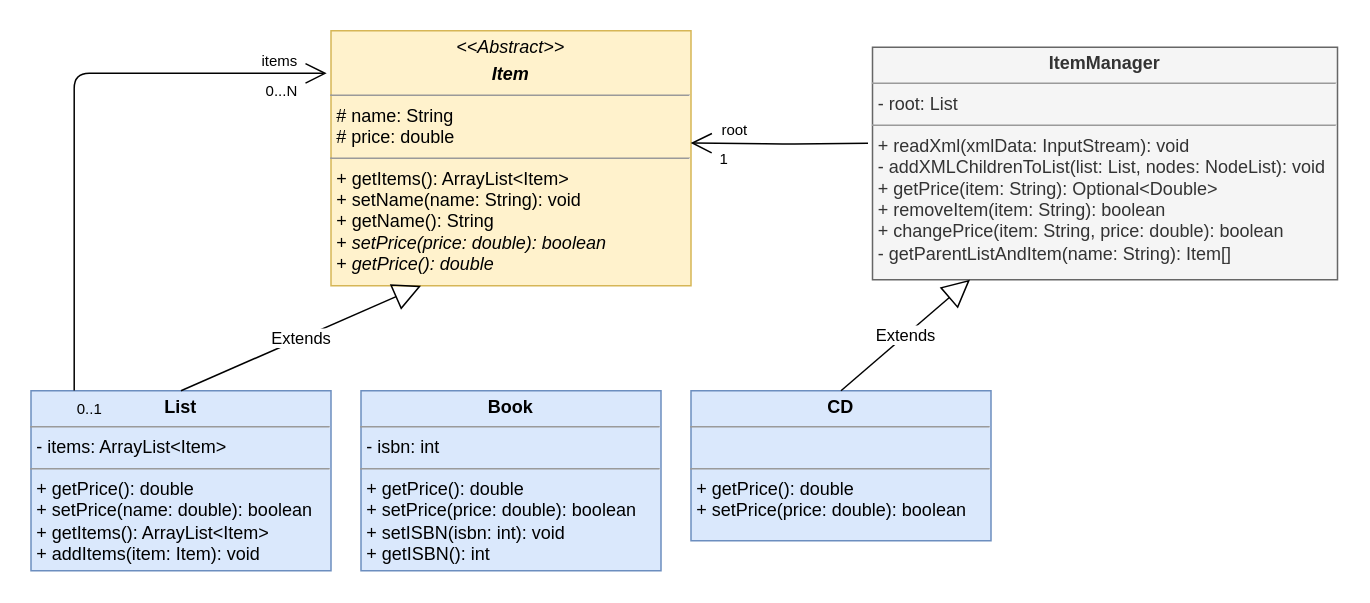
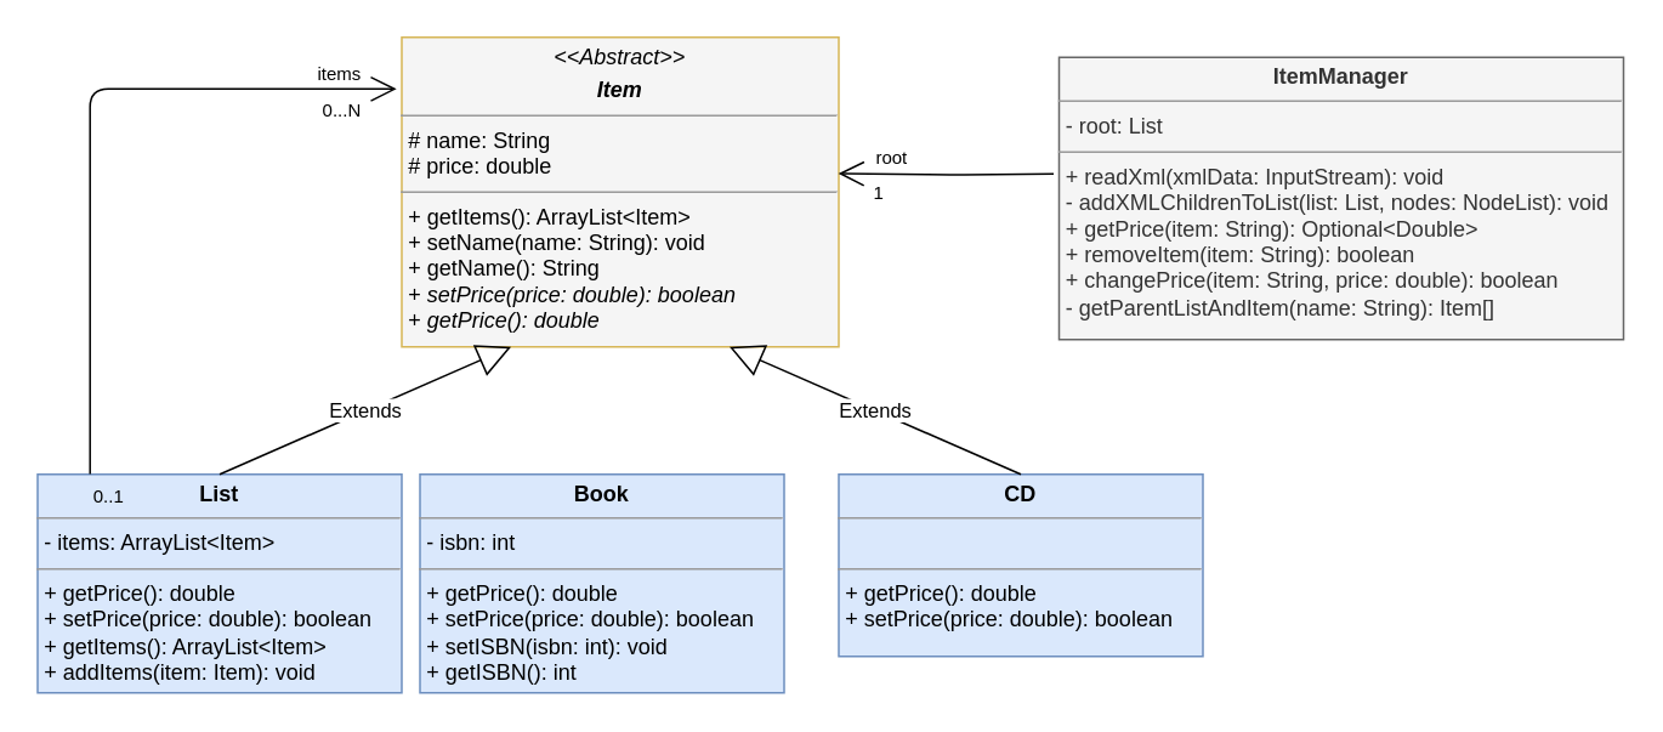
  <mxCell id="0" />
  <mxCell id="1" parent="0" />
- <mxCell id="2" value="&lt;p style=&quot;margin:0px;margin-top:4px;text-align:center;&quot;&gt;&lt;i&gt;&amp;lt;&amp;lt;Abstract&amp;gt;&amp;gt;&lt;/i&gt;&lt;/p&gt;&lt;p style=&quot;margin:0px;margin-top:4px;text-align:center;&quot;&gt;&lt;i&gt;&lt;b&gt;Item&lt;/b&gt;&lt;/i&gt;&lt;br&gt;&lt;/p&gt;&lt;hr size=&quot;1&quot;&gt;&lt;p style=&quot;margin:0px;margin-left:4px;&quot;&gt;# name: String&lt;/p&gt;&lt;p style=&quot;margin:0px;margin-left:4px;&quot;&gt;# price: double&lt;br&gt;&lt;/p&gt;&lt;hr size=&quot;1&quot;&gt;&lt;p style=&quot;margin:0px;margin-left:4px;&quot;&gt;+ getItems(): ArrayList&amp;lt;Item&amp;gt;&lt;/p&gt;&lt;p style=&quot;margin:0px;margin-left:4px;&quot;&gt;+ setName(name: String): void&lt;/p&gt;&lt;p style=&quot;margin:0px;margin-left:4px;&quot;&gt;+ getName(): String&lt;/p&gt;&lt;p style=&quot;margin:0px;margin-left:4px;&quot;&gt;+ &lt;i&gt;setPrice(price: double): boolean&lt;/i&gt;&lt;/p&gt;&lt;p style=&quot;margin:0px;margin-left:4px;&quot;&gt;+ &lt;i&gt;getPrice(): double&lt;/i&gt;&lt;br&gt;&lt;/p&gt;" style="verticalAlign=top;align=left;overflow=fill;fontSize=12;fontFamily=Helvetica;html=1;fillColor=#fff2cc;strokeColor=#d6b656;" parent="1" vertex="1"><mxGeometry x="220" y="20" width="240" height="170" as="geometry" /></mxCell>
- <mxCell id="3" value="&lt;p style=&quot;margin:0px;margin-top:4px;text-align:center;&quot;&gt;&lt;b&gt;List&lt;/b&gt;&lt;br&gt;&lt;/p&gt;&lt;hr size=&quot;1&quot;&gt;&lt;p style=&quot;margin:0px;margin-left:4px;&quot;&gt;- items: ArrayList&amp;lt;Item&amp;gt;&lt;br&gt;&lt;/p&gt;&lt;hr size=&quot;1&quot;&gt;&lt;p style=&quot;margin:0px;margin-left:4px;&quot;&gt;+ getPrice(): double&lt;/p&gt;&lt;p style=&quot;margin:0px;margin-left:4px;&quot;&gt;+ setPrice(name: double): boolean&lt;/p&gt;&lt;p style=&quot;margin:0px;margin-left:4px;&quot;&gt;+ getItems(): ArrayList&amp;lt;Item&amp;gt;&lt;/p&gt;&lt;p style=&quot;margin:0px;margin-left:4px;&quot;&gt;+ addItems(item: Item): void&lt;br&gt;&lt;/p&gt;" style="verticalAlign=top;align=left;overflow=fill;fontSize=12;fontFamily=Helvetica;html=1;fillColor=#dae8fc;strokeColor=#6c8ebf;" parent="1" vertex="1"><mxGeometry x="20" y="260" width="200" height="120" as="geometry" /></mxCell>
- <mxCell id="4" value="&lt;p style=&quot;margin:0px;margin-top:4px;text-align:center;&quot;&gt;&lt;b&gt;Book&lt;/b&gt;&lt;br&gt;&lt;/p&gt;&lt;hr size=&quot;1&quot;&gt;&lt;p style=&quot;margin:0px;margin-left:4px;&quot;&gt;- isbn: int&lt;br&gt;&lt;/p&gt;&lt;hr size=&quot;1&quot;&gt;&lt;p style=&quot;margin:0px;margin-left:4px;&quot;&gt;+ getPrice(): double&lt;/p&gt;&lt;p style=&quot;margin:0px;margin-left:4px;&quot;&gt;+ setPrice(price: double): boolean&lt;/p&gt;&lt;p style=&quot;margin:0px;margin-left:4px;&quot;&gt;+ setISBN(isbn: int): void&lt;/p&gt;&lt;p style=&quot;margin:0px;margin-left:4px;&quot;&gt;+ getISBN(): int&lt;br&gt;&lt;/p&gt;" style="verticalAlign=top;align=left;overflow=fill;fontSize=12;fontFamily=Helvetica;html=1;fillColor=#dae8fc;strokeColor=#6c8ebf;" parent="1" vertex="1"><mxGeometry x="240" y="260" width="200" height="120" as="geometry" /></mxCell>
+ <mxCell id="2" value="&lt;p style=&quot;margin:0px;margin-top:4px;text-align:center;&quot;&gt;&lt;i&gt;&amp;lt;&amp;lt;Abstract&amp;gt;&amp;gt;&lt;/i&gt;&lt;/p&gt;&lt;p style=&quot;margin:0px;margin-top:4px;text-align:center;&quot;&gt;&lt;i&gt;&lt;b&gt;Item&lt;/b&gt;&lt;/i&gt;&lt;br&gt;&lt;/p&gt;&lt;hr size=&quot;1&quot;&gt;&lt;p style=&quot;margin:0px;margin-left:4px;&quot;&gt;# name: String&lt;/p&gt;&lt;p style=&quot;margin:0px;margin-left:4px;&quot;&gt;# price: double&lt;br&gt;&lt;/p&gt;&lt;hr size=&quot;1&quot;&gt;&lt;p style=&quot;margin:0px;margin-left:4px;&quot;&gt;+ getItems(): ArrayList&amp;lt;Item&amp;gt;&lt;/p&gt;&lt;p style=&quot;margin:0px;margin-left:4px;&quot;&gt;+ setName(name: String): void&lt;/p&gt;&lt;p style=&quot;margin:0px;margin-left:4px;&quot;&gt;+ getName(): String&lt;/p&gt;&lt;p style=&quot;margin:0px;margin-left:4px;&quot;&gt;+ &lt;i&gt;setPrice(price: double): boolean&lt;/i&gt;&lt;/p&gt;&lt;p style=&quot;margin:0px;margin-left:4px;&quot;&gt;+ &lt;i&gt;getPrice(): double&lt;/i&gt;&lt;br&gt;&lt;/p&gt;" style="verticalAlign=top;align=left;overflow=fill;fontSize=12;fontFamily=Helvetica;html=1;fillColor=#f5f5f5;strokeColor=#d6b656;" parent="1" vertex="1"><mxGeometry x="220" y="20" width="240" height="170" as="geometry" /></mxCell>
+ <mxCell id="3" value="&lt;p style=&quot;margin:0px;margin-top:4px;text-align:center;&quot;&gt;&lt;b&gt;List&lt;/b&gt;&lt;br&gt;&lt;/p&gt;&lt;hr size=&quot;1&quot;&gt;&lt;p style=&quot;margin:0px;margin-left:4px;&quot;&gt;- items: ArrayList&amp;lt;Item&amp;gt;&lt;br&gt;&lt;/p&gt;&lt;hr size=&quot;1&quot;&gt;&lt;p style=&quot;margin:0px;margin-left:4px;&quot;&gt;+ getPrice(): double&lt;/p&gt;&lt;p style=&quot;margin:0px;margin-left:4px;&quot;&gt;+ setPrice(price: double): boolean&lt;/p&gt;&lt;p style=&quot;margin:0px;margin-left:4px;&quot;&gt;+ getItems(): ArrayList&amp;lt;Item&amp;gt;&lt;/p&gt;&lt;p style=&quot;margin:0px;margin-left:4px;&quot;&gt;+ addItems(item: Item): void&lt;br&gt;&lt;/p&gt;" style="verticalAlign=top;align=left;overflow=fill;fontSize=12;fontFamily=Helvetica;html=1;fillColor=#dae8fc;strokeColor=#6c8ebf;" parent="1" vertex="1"><mxGeometry x="20" y="260" width="200" height="120" as="geometry" /></mxCell>
+ <mxCell id="4" value="&lt;p style=&quot;margin:0px;margin-top:4px;text-align:center;&quot;&gt;&lt;b&gt;Book&lt;/b&gt;&lt;br&gt;&lt;/p&gt;&lt;hr size=&quot;1&quot;&gt;&lt;p style=&quot;margin:0px;margin-left:4px;&quot;&gt;- isbn: int&lt;br&gt;&lt;/p&gt;&lt;hr size=&quot;1&quot;&gt;&lt;p style=&quot;margin:0px;margin-left:4px;&quot;&gt;+ getPrice(): double&lt;/p&gt;&lt;p style=&quot;margin:0px;margin-left:4px;&quot;&gt;+ setPrice(price: double): boolean&lt;/p&gt;&lt;p style=&quot;margin:0px;margin-left:4px;&quot;&gt;+ setISBN(isbn: int): void&lt;/p&gt;&lt;p style=&quot;margin:0px;margin-left:4px;&quot;&gt;+ getISBN(): int&lt;br&gt;&lt;/p&gt;" style="verticalAlign=top;align=left;overflow=fill;fontSize=12;fontFamily=Helvetica;html=1;fillColor=#dae8fc;strokeColor=#6c8ebf;" parent="1" vertex="1"><mxGeometry x="230" y="260" width="200" height="120" as="geometry" /></mxCell>
  <mxCell id="5" value="&lt;p style=&quot;margin:0px;margin-top:4px;text-align:center;&quot;&gt;&lt;b&gt;CD&lt;/b&gt;&lt;br&gt;&lt;/p&gt;&lt;hr size=&quot;1&quot;&gt;&lt;p style=&quot;margin:0px;margin-left:4px;&quot;&gt;&lt;br&gt;&lt;/p&gt;&lt;hr size=&quot;1&quot;&gt;&lt;p style=&quot;margin:0px;margin-left:4px;&quot;&gt;+ getPrice(): double&lt;/p&gt;&lt;p style=&quot;margin:0px;margin-left:4px;&quot;&gt;+ setPrice(price: double): boolean&lt;/p&gt;" style="verticalAlign=top;align=left;overflow=fill;fontSize=12;fontFamily=Helvetica;html=1;fillColor=#dae8fc;strokeColor=#6c8ebf;" parent="1" vertex="1"><mxGeometry x="460" y="260" width="200" height="100" as="geometry" /></mxCell>
  <mxCell id="6" value="&lt;p style=&quot;margin: 0px ; margin-top: 4px ; text-align: center&quot;&gt;&lt;b&gt;ItemManager&lt;/b&gt;&lt;/p&gt;&lt;hr size=&quot;1&quot;&gt;&lt;p style=&quot;margin: 0px ; margin-left: 4px&quot;&gt;- root: List&lt;br&gt;&lt;/p&gt;&lt;hr size=&quot;1&quot;&gt;&lt;p style=&quot;margin: 0px ; margin-left: 4px&quot;&gt;+ readXml(xmlData: InputStream): void&lt;/p&gt;&lt;p style=&quot;margin: 0px ; margin-left: 4px&quot;&gt;- addXMLChildrenToList(list: List, nodes: NodeList): void&lt;/p&gt;&lt;p style=&quot;margin: 0px ; margin-left: 4px&quot;&gt;+ getPrice(item: String): Optional&amp;lt;Double&amp;gt;&lt;/p&gt;&lt;p style=&quot;margin: 0px ; margin-left: 4px&quot;&gt;+ removeItem(item: String): boolean&lt;/p&gt;&lt;p style=&quot;margin: 0px ; margin-left: 4px&quot;&gt;+ changePrice(item: String, price: double): boolean&lt;/p&gt;&lt;p style=&quot;margin: 0px ; margin-left: 4px&quot;&gt;- getParentListAndItem(name: String): Item[]&lt;br&gt;&lt;/p&gt;" style="verticalAlign=top;align=left;overflow=fill;fontSize=12;fontFamily=Helvetica;html=1;fillColor=#f5f5f5;fontColor=#333333;strokeColor=#666666;" parent="1" vertex="1"><mxGeometry x="581" y="31" width="310" height="155" as="geometry" /></mxCell>
  <mxCell id="7" value="Extends" style="endArrow=block;endSize=16;endFill=0;html=1;rounded=0;exitX=0.5;exitY=0;exitDx=0;exitDy=0;entryX=0.25;entryY=1;entryDx=0;entryDy=0;" parent="1" source="3" target="2" edge="1"><mxGeometry width="160" relative="1" as="geometry"><mxPoint x="147" y="230" as="sourcePoint" /><mxPoint x="307" y="230" as="targetPoint" /></mxGeometry></mxCell>
- <mxCell id="8" value="Extends" style="endArrow=block;endSize=16;endFill=0;html=1;rounded=0;exitX=0.5;exitY=0;exitDx=0;exitDy=0;" parent="1" source="5" target="6" edge="1"><mxGeometry width="160" relative="1" as="geometry"><mxPoint x="350" y="270" as="sourcePoint" /><mxPoint x="350" y="200" as="targetPoint" /></mxGeometry></mxCell>
+ <mxCell id="8" value="Extends" style="endArrow=block;endSize=16;endFill=0;html=1;rounded=0;entryX=0.75;entryY=1;entryDx=0;entryDy=0;exitX=0.5;exitY=0;exitDx=0;exitDy=0;" parent="1" source="5" target="2" edge="1"><mxGeometry width="160" relative="1" as="geometry"><mxPoint x="350" y="270" as="sourcePoint" /><mxPoint x="350" y="200" as="targetPoint" /></mxGeometry></mxCell>
  <mxCell id="9" value="" style="verticalAlign=bottom;html=1;endArrow=open;endSize=12;edgeStyle=orthogonalEdgeStyle;exitX=0.144;exitY=-0.001;exitDx=0;exitDy=0;exitPerimeter=0;entryX=-0.012;entryY=0.167;entryDx=0;entryDy=0;entryPerimeter=0;" edge="1" parent="1" source="3" target="2"><mxGeometry relative="1" as="geometry"><mxPoint x="-74" y="79" as="sourcePoint" /><mxPoint x="176" y="79" as="targetPoint" /><Array as="points"><mxPoint x="49" y="48" /></Array></mxGeometry></mxCell>
  <mxCell id="10" value="0..1" style="resizable=0;html=1;align=left;verticalAlign=top;labelBackgroundColor=none;fontSize=10" connectable="0" vertex="1" parent="9"><mxGeometry x="-1" relative="1" as="geometry" /></mxCell>
  <mxCell id="11" value="0...N" style="resizable=0;html=1;align=right;verticalAlign=top;labelBackgroundColor=none;fontSize=10" connectable="0" vertex="1" parent="9"><mxGeometry x="0.9" relative="1" as="geometry" /></mxCell>
  <mxCell id="12" value="items" style="resizable=0;html=1;align=right;verticalAlign=bottom;labelBackgroundColor=none;fontSize=10" connectable="0" vertex="1" parent="9"><mxGeometry x="0.9" relative="1" as="geometry" /></mxCell>
  <mxCell id="13" value="" style="verticalAlign=bottom;html=1;endArrow=open;endSize=12;edgeStyle=orthogonalEdgeStyle;entryX=0.999;entryY=0.44;entryDx=0;entryDy=0;entryPerimeter=0;" edge="1" parent="1" target="2"><mxGeometry relative="1" as="geometry"><mxPoint x="578" y="95" as="sourcePoint" /><mxPoint x="678" y="-16" as="targetPoint" /></mxGeometry></mxCell>
  <mxCell id="14" value="1" style="resizable=0;html=1;align=right;verticalAlign=top;labelBackgroundColor=none;fontSize=10" connectable="0" vertex="1" parent="13"><mxGeometry x="0.9" relative="1" as="geometry"><mxPoint x="19" y="-2" as="offset" /></mxGeometry></mxCell>
  <mxCell id="15" value="root" style="resizable=0;html=1;align=right;verticalAlign=bottom;labelBackgroundColor=none;fontSize=10" connectable="0" vertex="1" parent="13"><mxGeometry x="0.9" relative="1" as="geometry"><mxPoint x="32" y="-1" as="offset" /></mxGeometry></mxCell>
